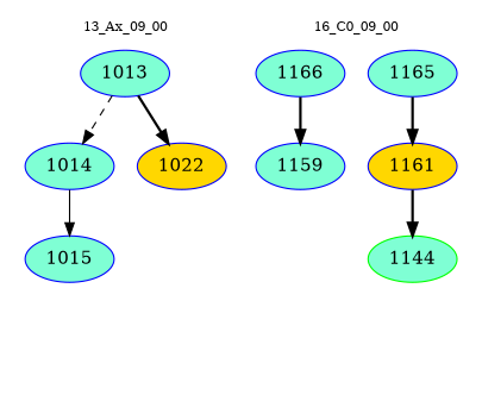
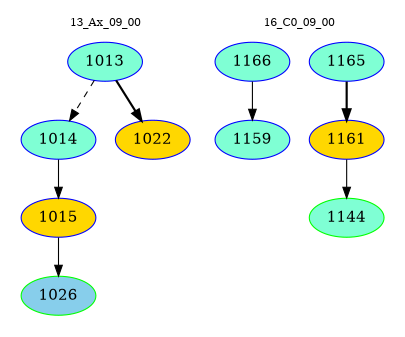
  digraph {
    node [color=blue fillcolor=aquamarine style=filled]
    edge [color=black style=solid]
    n1 [label=1014]
    n2 [label=1013]
-   n3 [label=1015]
+   n3 [fillcolor=gold label=1015]
    n4 [fillcolor=gold label=1022]
+   n5 [color=green fillcolor=skyblue label=1026]
    n6 [label=1165]
    n7 [fillcolor=gold label=1161]
    n8 [label=1166]
    n9 [color=green label=1144]
    n10 [label=1159]
    subgraph cluster_1 {
      color=white
      fontsize=10
      label="13_Ax_09_00"
      n1
      n2
      n3
      n4
+     n5
    }
    subgraph cluster_2 {
      color=white
      fontsize=10
      label="16_C0_09_00"
      n6
      n7
      n8
      n9
      n10
    }
    n1 -> n3
    n2 -> n1 [style=dashed]
    n2 -> n4 [style=bold]
+   n3 -> n5
    n6 -> n7 [style=bold]
-   n7 -> n9 [style=bold]
-   n8 -> n10 [style=bold]
+   n7 -> n9
+   n8 -> n10
  }
